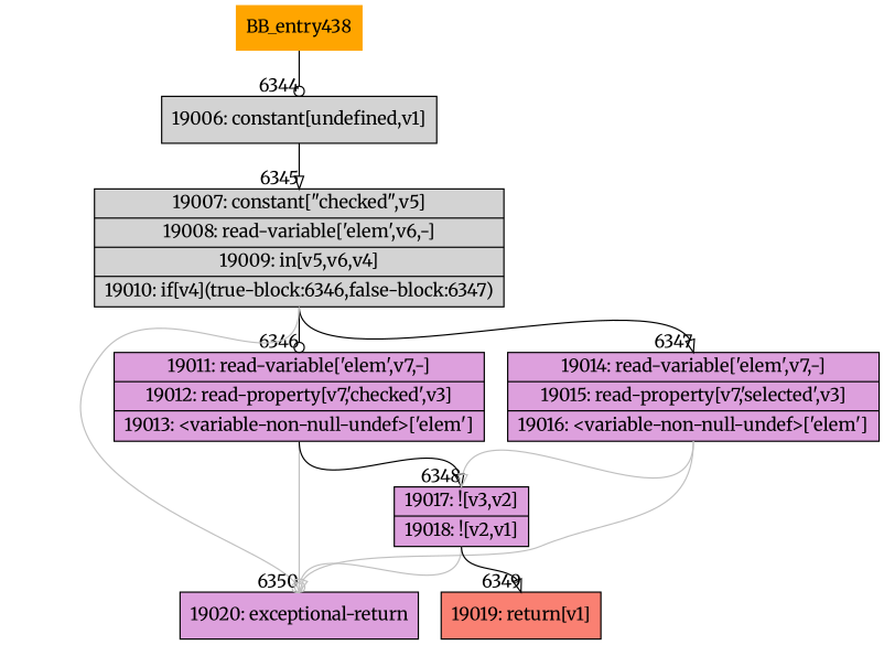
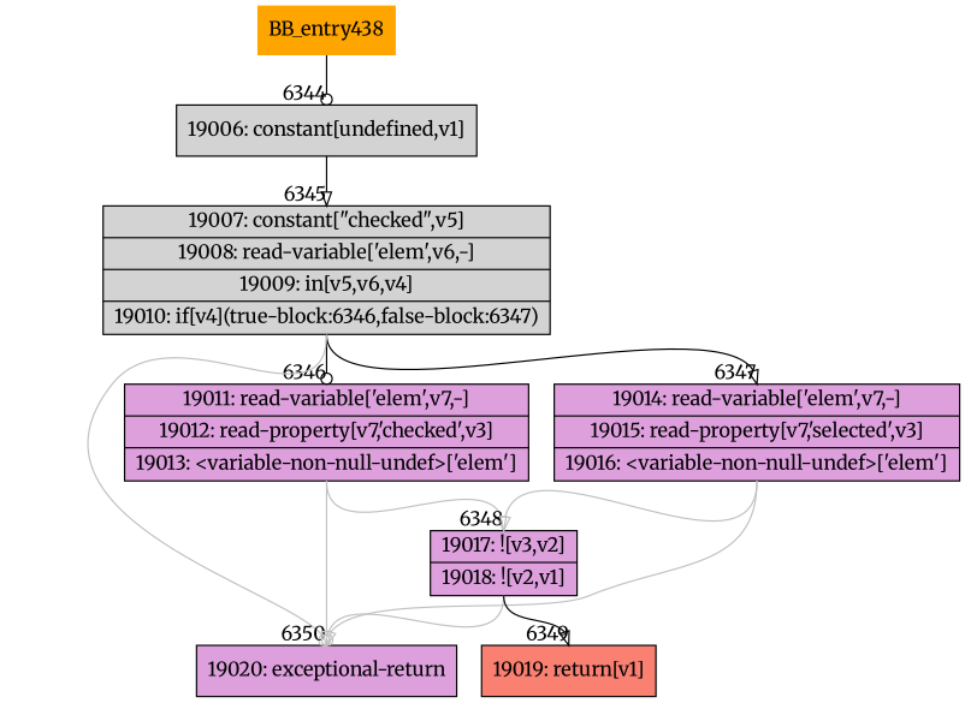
  digraph {
    fontname=Merriweather
    rankdir=TD
    node [fillcolor=plum fontname=Merriweather shape=record style=filled]
    edge [arrowhead=onormal fontname=Merriweather headport=n tailport=s]
    BB_entry438 [fillcolor=orange shape=none]
    n2 [fillcolor=lightgrey label="{19006: constant[undefined,v1]}"]
    n3 [fillcolor=lightgrey label="{19007: constant[\"checked\",v5]|19008: read-variable['elem',v6,-]|19009: in[v5,v6,v4]|19010: if[v4](true-block:6346,false-block:6347)}"]
    n4 [label="{19011: read-variable['elem',v7,-]|19012: read-property[v7,'checked',v3]|19013: \<variable-non-null-undef\>['elem']}"]
    n5 [label="{19014: read-variable['elem',v7,-]|19015: read-property[v7,'selected',v3]|19016: \<variable-non-null-undef\>['elem']}"]
    n6 [label="{19020: exceptional-return}"]
    n7 [label="{19017: ![v3,v2]|19018: ![v2,v1]}"]
    n8 [fillcolor=salmon label="{19019: return[v1]}"]
    BB_entry438 -> n2 [arrowhead=odot headlabel="    6344"]
    n2 -> n3 [headlabel="      6345"]
    n3 -> n4 [arrowhead=odot headlabel="      6346"]
    n3 -> n5 [headlabel="      6347"]
    n3 -> n6 [arrowhead=odot color=gray headlabel="      6350"]
    n4 -> n6 [color=gray]
-   n4 -> n7 [headlabel="      6348"]
+   n4 -> n7 [headlabel="      6348" color=gray]
    n5 -> n6 [color=gray]
    n5 -> n7 [color=gray]
    n7 -> n6 [arrowhead=odot color=gray]
    n7 -> n8 [headlabel="      6349"]
  }
